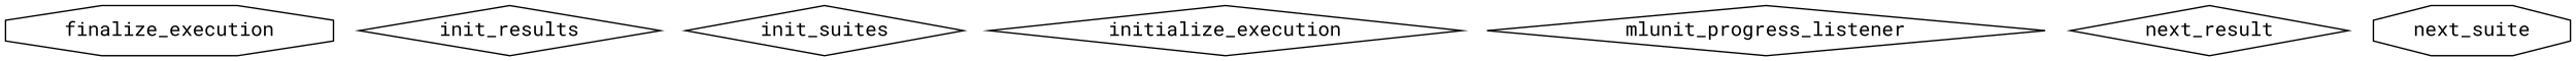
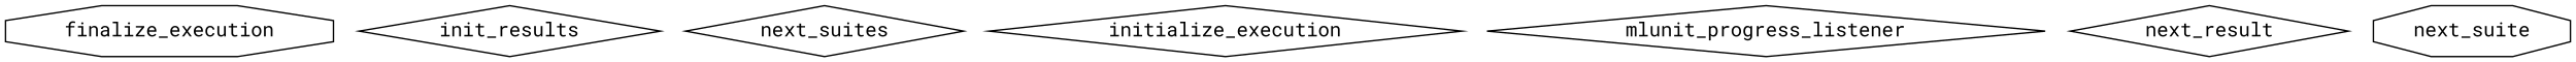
  digraph {
    fontname="Roboto Mono"
    node [shape=diamond fontname="Roboto Mono"]
    finalize_execution [shape=octagon]
    init_results
-   init_suites
+   init_suites [label=next_suites]
    initialize_execution
    mlunit_progress_listener
    next_result
    next_suite [shape=octagon]
  }
